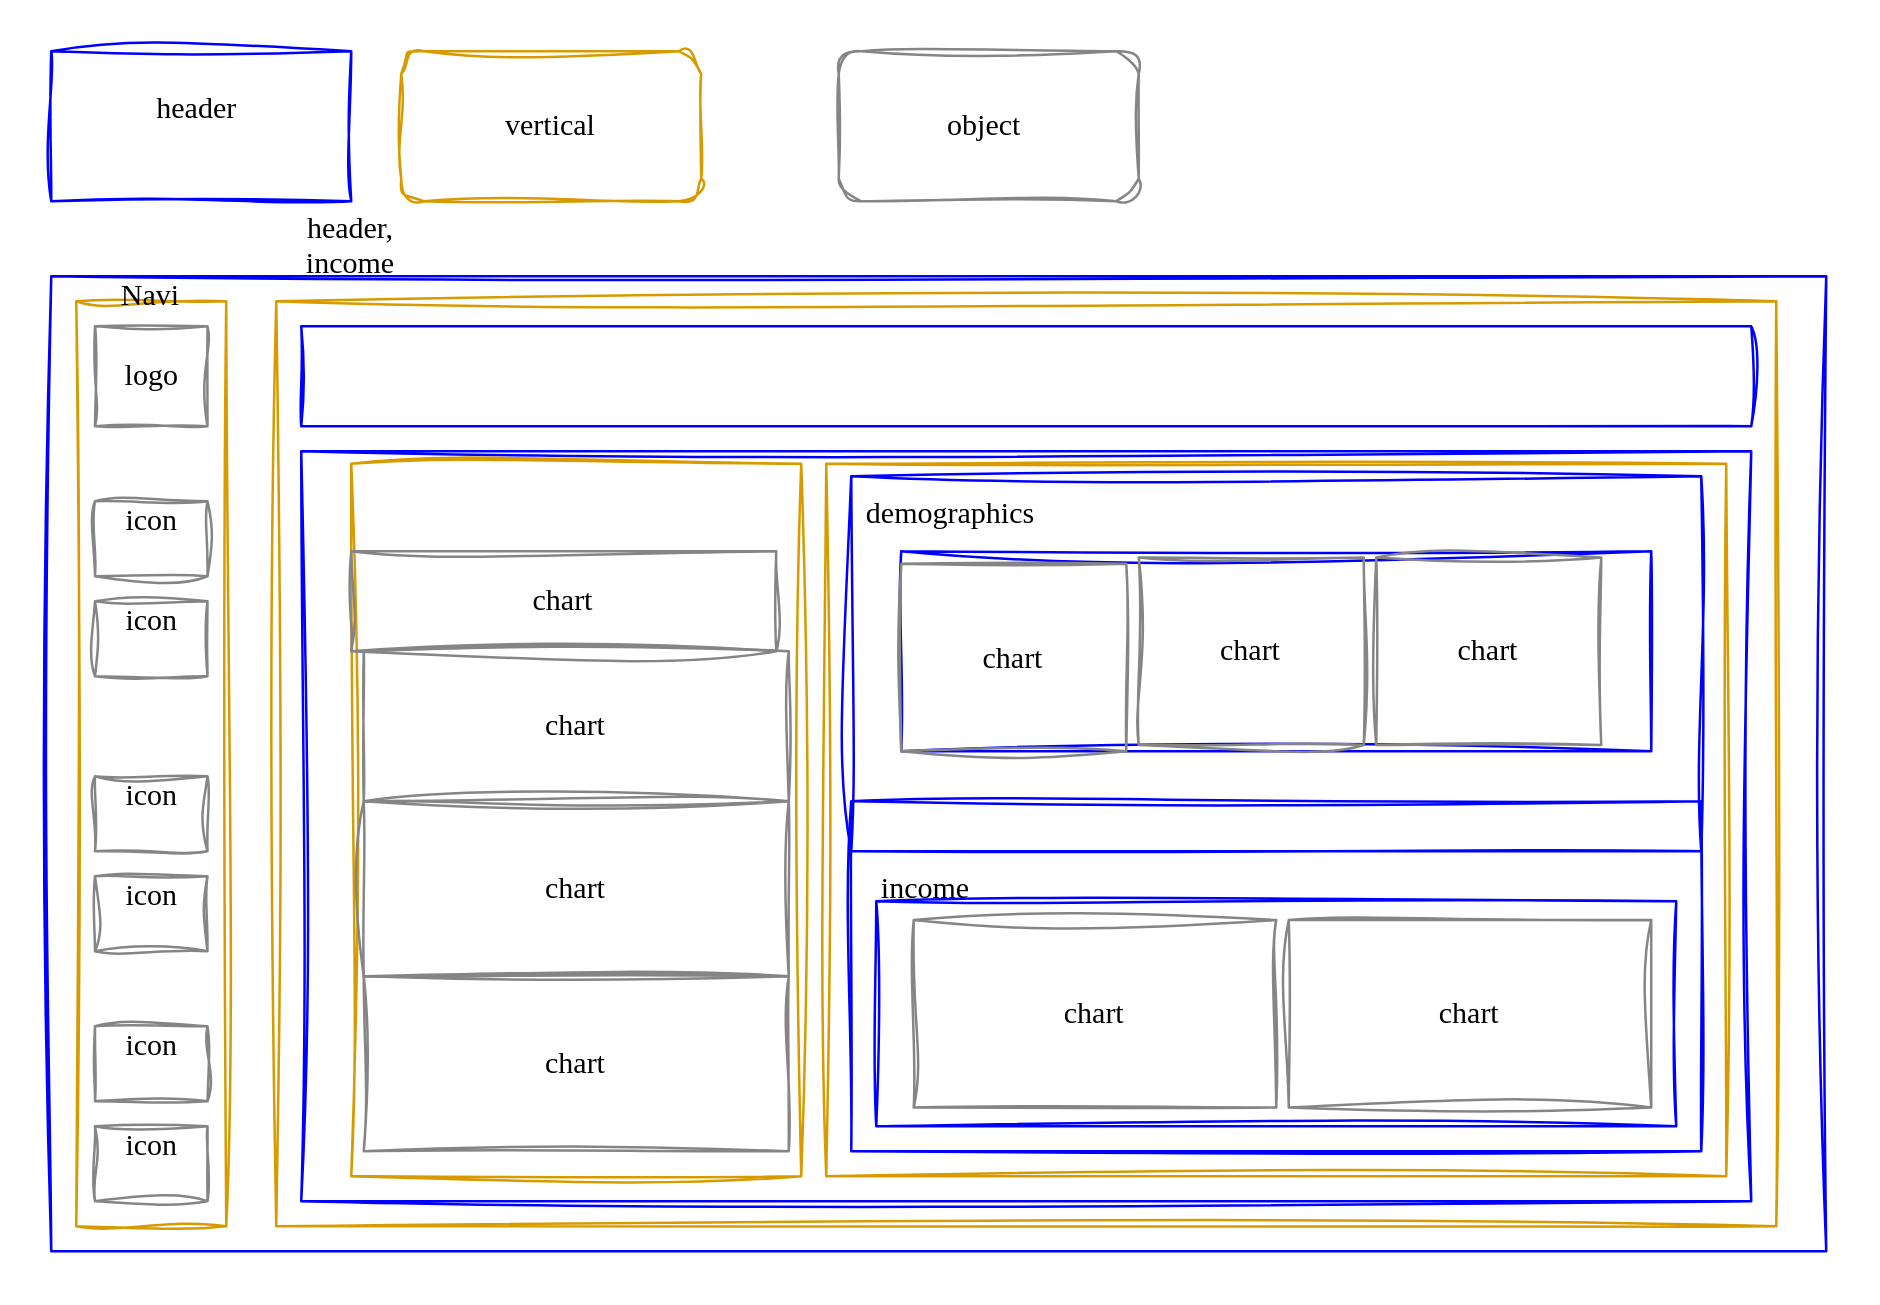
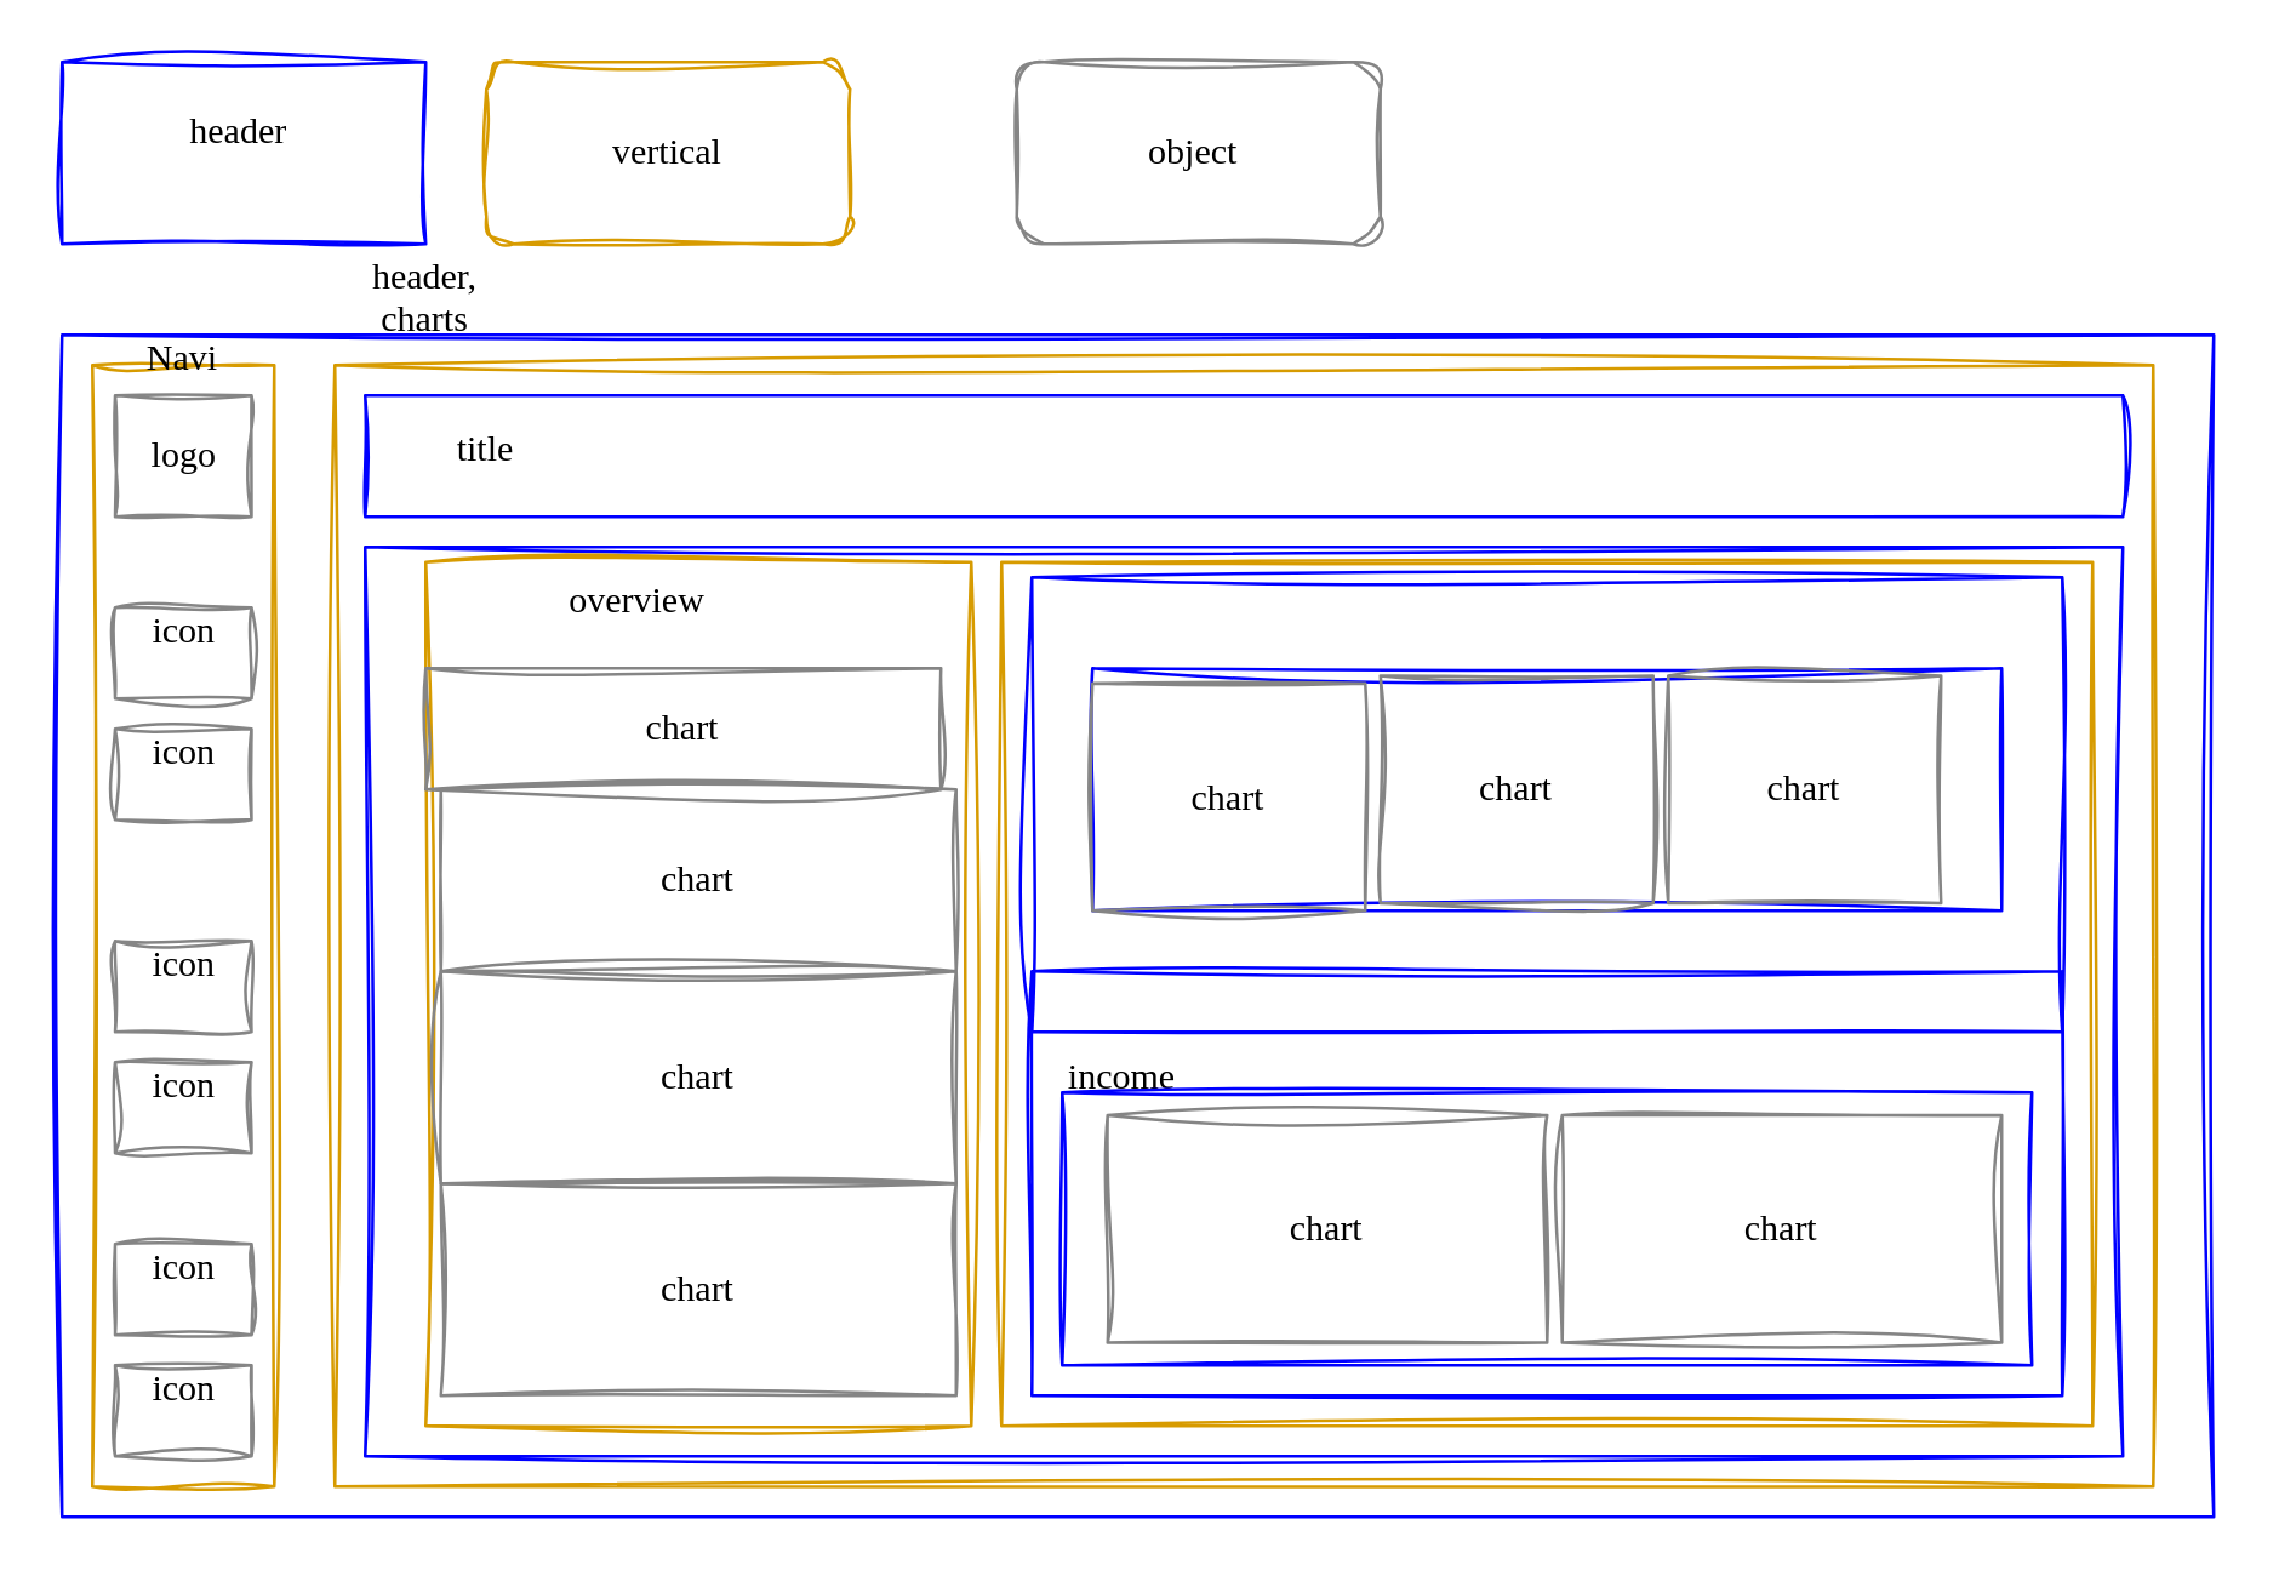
  <mxCell id="0" />
  <mxCell id="1" parent="0" />
  <mxCell id="2" value="header&amp;nbsp;&lt;div&gt;&lt;br&gt;&lt;/div&gt;" style="rounded=0;whiteSpace=wrap;html=1;sketch=1;hachureGap=4;jiggle=2;curveFitting=1;fontFamily=Architects Daughter;fontSource=https%3A%2F%2Ffonts.googleapis.com%2Fcss%3Ffamily%3DArchitects%2BDaughter;labelBackgroundColor=none;fillColor=none;strokeColor=#0000FF;" vertex="1" parent="1"><mxGeometry x="20" y="20" width="120" height="60" as="geometry" /></mxCell>
  <mxCell id="3" value="vertical" style="whiteSpace=wrap;html=1;sketch=1;hachureGap=4;jiggle=2;curveFitting=1;fontFamily=Architects Daughter;fontSource=https%3A%2F%2Ffonts.googleapis.com%2Fcss%3Ffamily%3DArchitects%2BDaughter;fillColor=none;strokeColor=#d79b00;rounded=1;" vertex="1" parent="1"><mxGeometry x="160" y="20" width="120" height="60" as="geometry" /></mxCell>
  <mxCell id="4" value="object&amp;nbsp;" style="whiteSpace=wrap;html=1;sketch=1;hachureGap=4;jiggle=2;curveFitting=1;fontFamily=Architects Daughter;fontSource=https%3A%2F%2Ffonts.googleapis.com%2Fcss%3Ffamily%3DArchitects%2BDaughter;gradientColor=none;fillColor=none;strokeColor=#858585;rounded=1;" vertex="1" parent="1"><mxGeometry x="335" y="20" width="120" height="60" as="geometry" /></mxCell>
  <mxCell id="5" value="&lt;div&gt;&lt;br&gt;&lt;/div&gt;" style="rounded=0;whiteSpace=wrap;html=1;sketch=1;hachureGap=4;jiggle=2;curveFitting=1;fontFamily=Architects Daughter;fontSource=https%3A%2F%2Ffonts.googleapis.com%2Fcss%3Ffamily%3DArchitects%2BDaughter;labelBackgroundColor=none;fillColor=none;strokeColor=#0000FF;" vertex="1" parent="1"><mxGeometry x="20" y="110" width="710" height="390" as="geometry" /></mxCell>
  <mxCell id="6" value="" style="rounded=0;whiteSpace=wrap;html=1;sketch=1;hachureGap=4;jiggle=2;curveFitting=1;fontFamily=Architects Daughter;fontSource=https%3A%2F%2Ffonts.googleapis.com%2Fcss%3Ffamily%3DArchitects%2BDaughter;fillColor=none;strokeColor=#d79b00;" vertex="1" parent="1"><mxGeometry x="30" y="120" width="60" height="370" as="geometry" /></mxCell>
  <mxCell id="7" value="Navi&lt;div&gt;&lt;br&gt;&lt;/div&gt;" style="text;html=1;align=center;verticalAlign=middle;whiteSpace=wrap;rounded=0;fontFamily=Architects Daughter;fontSource=https%3A%2F%2Ffonts.googleapis.com%2Fcss%3Ffamily%3DArchitects%2BDaughter;" vertex="1" parent="1"><mxGeometry x="30" y="110" width="60" height="30" as="geometry" /></mxCell>
  <mxCell id="8" value="logo" style="rounded=0;whiteSpace=wrap;html=1;sketch=1;hachureGap=4;jiggle=2;curveFitting=1;fontFamily=Architects Daughter;fontSource=https%3A%2F%2Ffonts.googleapis.com%2Fcss%3Ffamily%3DArchitects%2BDaughter;gradientColor=none;fillColor=none;strokeColor=#858585;" vertex="1" parent="1"><mxGeometry x="37.5" y="130" width="45" height="40" as="geometry" /></mxCell>
  <mxCell id="9" value="icon&lt;div&gt;&lt;br&gt;&lt;/div&gt;" style="rounded=0;whiteSpace=wrap;html=1;sketch=1;hachureGap=4;jiggle=2;curveFitting=1;fontFamily=Architects Daughter;fontSource=https%3A%2F%2Ffonts.googleapis.com%2Fcss%3Ffamily%3DArchitects%2BDaughter;gradientColor=none;fillColor=none;strokeColor=#858585;" vertex="1" parent="1"><mxGeometry x="37.5" y="200" width="45" height="30" as="geometry" /></mxCell>
  <mxCell id="10" value="icon&lt;div&gt;&lt;br&gt;&lt;/div&gt;" style="rounded=0;whiteSpace=wrap;html=1;sketch=1;hachureGap=4;jiggle=2;curveFitting=1;fontFamily=Architects Daughter;fontSource=https%3A%2F%2Ffonts.googleapis.com%2Fcss%3Ffamily%3DArchitects%2BDaughter;gradientColor=none;fillColor=none;strokeColor=#858585;" vertex="1" parent="1"><mxGeometry x="37.5" y="240" width="45" height="30" as="geometry" /></mxCell>
  <mxCell id="11" value="icon&lt;div&gt;&lt;br&gt;&lt;/div&gt;" style="rounded=0;whiteSpace=wrap;html=1;sketch=1;hachureGap=4;jiggle=2;curveFitting=1;fontFamily=Architects Daughter;fontSource=https%3A%2F%2Ffonts.googleapis.com%2Fcss%3Ffamily%3DArchitects%2BDaughter;gradientColor=none;fillColor=none;strokeColor=#858585;" vertex="1" parent="1"><mxGeometry x="37.5" y="310" width="45" height="30" as="geometry" /></mxCell>
  <mxCell id="12" value="icon&lt;div&gt;&lt;br&gt;&lt;/div&gt;" style="rounded=0;whiteSpace=wrap;html=1;sketch=1;hachureGap=4;jiggle=2;curveFitting=1;fontFamily=Architects Daughter;fontSource=https%3A%2F%2Ffonts.googleapis.com%2Fcss%3Ffamily%3DArchitects%2BDaughter;gradientColor=none;fillColor=none;strokeColor=#858585;" vertex="1" parent="1"><mxGeometry x="37.5" y="450" width="45" height="30" as="geometry" /></mxCell>
  <mxCell id="13" value="icon&lt;div&gt;&lt;br&gt;&lt;/div&gt;" style="rounded=0;whiteSpace=wrap;html=1;sketch=1;hachureGap=4;jiggle=2;curveFitting=1;fontFamily=Architects Daughter;fontSource=https%3A%2F%2Ffonts.googleapis.com%2Fcss%3Ffamily%3DArchitects%2BDaughter;gradientColor=none;fillColor=none;strokeColor=#858585;" vertex="1" parent="1"><mxGeometry x="37.5" y="350" width="45" height="30" as="geometry" /></mxCell>
  <mxCell id="14" value="icon&lt;div&gt;&lt;br&gt;&lt;/div&gt;" style="rounded=0;whiteSpace=wrap;html=1;sketch=1;hachureGap=4;jiggle=2;curveFitting=1;fontFamily=Architects Daughter;fontSource=https%3A%2F%2Ffonts.googleapis.com%2Fcss%3Ffamily%3DArchitects%2BDaughter;gradientColor=none;fillColor=none;strokeColor=#858585;" vertex="1" parent="1"><mxGeometry x="37.5" y="410" width="45" height="30" as="geometry" /></mxCell>
  <mxCell id="15" value="" style="rounded=0;whiteSpace=wrap;html=1;sketch=1;hachureGap=4;jiggle=2;curveFitting=1;fontFamily=Architects Daughter;fontSource=https%3A%2F%2Ffonts.googleapis.com%2Fcss%3Ffamily%3DArchitects%2BDaughter;fillColor=none;strokeColor=#d79b00;" vertex="1" parent="1"><mxGeometry x="110" y="120" width="600" height="370" as="geometry" /></mxCell>
- <mxCell id="16" value="header, income&lt;div&gt;&lt;br&gt;&lt;/div&gt;" style="text;html=1;align=center;verticalAlign=middle;whiteSpace=wrap;rounded=0;fontFamily=Architects Daughter;fontSource=https%3A%2F%2Ffonts.googleapis.com%2Fcss%3Ffamily%3DArchitects%2BDaughter;" vertex="1" parent="1"><mxGeometry x="110" y="90" width="60" height="30" as="geometry" /></mxCell>
+ <mxCell id="16" value="header, charts&lt;div&gt;&lt;br&gt;&lt;/div&gt;" style="text;html=1;align=center;verticalAlign=middle;whiteSpace=wrap;rounded=0;fontFamily=Architects Daughter;fontSource=https%3A%2F%2Ffonts.googleapis.com%2Fcss%3Ffamily%3DArchitects%2BDaughter;" vertex="1" parent="1"><mxGeometry x="110" y="90" width="60" height="30" as="geometry" /></mxCell>
  <mxCell id="17" value="&lt;div&gt;&lt;br&gt;&lt;/div&gt;" style="rounded=0;whiteSpace=wrap;html=1;sketch=1;hachureGap=4;jiggle=2;curveFitting=1;fontFamily=Architects Daughter;fontSource=https%3A%2F%2Ffonts.googleapis.com%2Fcss%3Ffamily%3DArchitects%2BDaughter;labelBackgroundColor=none;fillColor=none;strokeColor=#0000FF;" vertex="1" parent="1"><mxGeometry x="120" y="130" width="580" height="40" as="geometry" /></mxCell>
+ <mxCell id="18" value="title&lt;div&gt;&lt;br&gt;&lt;/div&gt;" style="text;html=1;align=center;verticalAlign=middle;whiteSpace=wrap;rounded=0;fontFamily=Architects Daughter;fontSource=https%3A%2F%2Ffonts.googleapis.com%2Fcss%3Ffamily%3DArchitects%2BDaughter;" vertex="1" parent="1"><mxGeometry x="130" y="140" width="60" height="30" as="geometry" /></mxCell>
  <mxCell id="19" value="&lt;div&gt;&lt;br&gt;&lt;/div&gt;" style="rounded=0;whiteSpace=wrap;html=1;sketch=1;hachureGap=4;jiggle=2;curveFitting=1;fontFamily=Architects Daughter;fontSource=https%3A%2F%2Ffonts.googleapis.com%2Fcss%3Ffamily%3DArchitects%2BDaughter;labelBackgroundColor=none;fillColor=none;strokeColor=#0000FF;" vertex="1" parent="1"><mxGeometry x="120" y="180" width="580" height="300" as="geometry" /></mxCell>
  <mxCell id="20" value="" style="rounded=0;whiteSpace=wrap;html=1;sketch=1;hachureGap=4;jiggle=2;curveFitting=1;fontFamily=Architects Daughter;fontSource=https%3A%2F%2Ffonts.googleapis.com%2Fcss%3Ffamily%3DArchitects%2BDaughter;fillColor=none;strokeColor=#d79b00;" vertex="1" parent="1"><mxGeometry x="140" y="185" width="180" height="285" as="geometry" /></mxCell>
+ <mxCell id="21" value="overview&lt;div&gt;&lt;br&gt;&lt;/div&gt;" style="text;html=1;align=center;verticalAlign=middle;whiteSpace=wrap;rounded=0;fontFamily=Architects Daughter;fontSource=https%3A%2F%2Ffonts.googleapis.com%2Fcss%3Ffamily%3DArchitects%2BDaughter;" vertex="1" parent="1"><mxGeometry x="180" y="190" width="60" height="30" as="geometry" /></mxCell>
  <mxCell id="22" value="chart" style="rounded=0;whiteSpace=wrap;html=1;sketch=1;hachureGap=4;jiggle=2;curveFitting=1;fontFamily=Architects Daughter;fontSource=https%3A%2F%2Ffonts.googleapis.com%2Fcss%3Ffamily%3DArchitects%2BDaughter;gradientColor=none;fillColor=none;strokeColor=#858585;" vertex="1" parent="1"><mxGeometry x="140" y="220" width="170" height="40" as="geometry" /></mxCell>
  <mxCell id="23" value="chart" style="rounded=0;whiteSpace=wrap;html=1;sketch=1;hachureGap=4;jiggle=2;curveFitting=1;fontFamily=Architects Daughter;fontSource=https%3A%2F%2Ffonts.googleapis.com%2Fcss%3Ffamily%3DArchitects%2BDaughter;gradientColor=none;fillColor=none;strokeColor=#858585;" vertex="1" parent="1"><mxGeometry x="145" y="260" width="170" height="60" as="geometry" /></mxCell>
  <mxCell id="24" value="chart" style="rounded=0;whiteSpace=wrap;html=1;sketch=1;hachureGap=4;jiggle=2;curveFitting=1;fontFamily=Architects Daughter;fontSource=https%3A%2F%2Ffonts.googleapis.com%2Fcss%3Ffamily%3DArchitects%2BDaughter;gradientColor=none;fillColor=none;strokeColor=#858585;" vertex="1" parent="1"><mxGeometry x="145" y="320" width="170" height="70" as="geometry" /></mxCell>
  <mxCell id="25" value="chart" style="rounded=0;whiteSpace=wrap;html=1;sketch=1;hachureGap=4;jiggle=2;curveFitting=1;fontFamily=Architects Daughter;fontSource=https%3A%2F%2Ffonts.googleapis.com%2Fcss%3Ffamily%3DArchitects%2BDaughter;gradientColor=none;fillColor=none;strokeColor=#858585;" vertex="1" parent="1"><mxGeometry x="145" y="390" width="170" height="70" as="geometry" /></mxCell>
  <mxCell id="26" value="" style="rounded=0;whiteSpace=wrap;html=1;sketch=1;hachureGap=4;jiggle=2;curveFitting=1;fontFamily=Architects Daughter;fontSource=https%3A%2F%2Ffonts.googleapis.com%2Fcss%3Ffamily%3DArchitects%2BDaughter;fillColor=none;strokeColor=#d79b00;" vertex="1" parent="1"><mxGeometry x="330" y="185" width="360" height="285" as="geometry" /></mxCell>
  <mxCell id="27" value="&lt;div&gt;&lt;br&gt;&lt;/div&gt;" style="rounded=0;whiteSpace=wrap;html=1;sketch=1;hachureGap=4;jiggle=2;curveFitting=1;fontFamily=Architects Daughter;fontSource=https%3A%2F%2Ffonts.googleapis.com%2Fcss%3Ffamily%3DArchitects%2BDaughter;labelBackgroundColor=none;fillColor=none;strokeColor=#0000FF;" vertex="1" parent="1"><mxGeometry x="340" y="190" width="340" height="150" as="geometry" /></mxCell>
  <mxCell id="28" value="&lt;div&gt;&lt;br&gt;&lt;/div&gt;" style="rounded=0;whiteSpace=wrap;html=1;sketch=1;hachureGap=4;jiggle=2;curveFitting=1;fontFamily=Architects Daughter;fontSource=https%3A%2F%2Ffonts.googleapis.com%2Fcss%3Ffamily%3DArchitects%2BDaughter;labelBackgroundColor=none;fillColor=none;strokeColor=#0000FF;" vertex="1" parent="1"><mxGeometry x="340" y="320" width="340" height="140" as="geometry" /></mxCell>
- <mxCell id="29" value="demographics" style="text;html=1;align=center;verticalAlign=middle;whiteSpace=wrap;rounded=0;fontFamily=Architects Daughter;fontSource=https%3A%2F%2Ffonts.googleapis.com%2Fcss%3Ffamily%3DArchitects%2BDaughter;" vertex="1" parent="1"><mxGeometry x="350" y="190" width="60" height="30" as="geometry" /></mxCell>
  <mxCell id="30" value="income" style="text;html=1;align=center;verticalAlign=middle;whiteSpace=wrap;rounded=0;fontFamily=Architects Daughter;fontSource=https%3A%2F%2Ffonts.googleapis.com%2Fcss%3Ffamily%3DArchitects%2BDaughter;" vertex="1" parent="1"><mxGeometry x="340" y="340" width="60" height="30" as="geometry" /></mxCell>
  <mxCell id="31" value="&lt;div&gt;&lt;br&gt;&lt;/div&gt;" style="rounded=0;whiteSpace=wrap;html=1;sketch=1;hachureGap=4;jiggle=2;curveFitting=1;fontFamily=Architects Daughter;fontSource=https%3A%2F%2Ffonts.googleapis.com%2Fcss%3Ffamily%3DArchitects%2BDaughter;labelBackgroundColor=none;fillColor=none;strokeColor=#0000FF;" vertex="1" parent="1"><mxGeometry x="360" y="220" width="300" height="80" as="geometry" /></mxCell>
  <mxCell id="32" value="chart" style="rounded=0;whiteSpace=wrap;html=1;sketch=1;hachureGap=4;jiggle=2;curveFitting=1;fontFamily=Architects Daughter;fontSource=https%3A%2F%2Ffonts.googleapis.com%2Fcss%3Ffamily%3DArchitects%2BDaughter;gradientColor=none;fillColor=none;strokeColor=#858585;" vertex="1" parent="1"><mxGeometry x="360" y="225" width="90" height="75" as="geometry" /></mxCell>
  <mxCell id="33" value="chart" style="rounded=0;whiteSpace=wrap;html=1;sketch=1;hachureGap=4;jiggle=2;curveFitting=1;fontFamily=Architects Daughter;fontSource=https%3A%2F%2Ffonts.googleapis.com%2Fcss%3Ffamily%3DArchitects%2BDaughter;gradientColor=none;fillColor=none;strokeColor=#858585;" vertex="1" parent="1"><mxGeometry x="455" y="222.5" width="90" height="75" as="geometry" /></mxCell>
  <mxCell id="34" value="chart" style="rounded=0;whiteSpace=wrap;html=1;sketch=1;hachureGap=4;jiggle=2;curveFitting=1;fontFamily=Architects Daughter;fontSource=https%3A%2F%2Ffonts.googleapis.com%2Fcss%3Ffamily%3DArchitects%2BDaughter;gradientColor=none;fillColor=none;strokeColor=#858585;" vertex="1" parent="1"><mxGeometry x="550" y="222.5" width="90" height="75" as="geometry" /></mxCell>
  <mxCell id="35" value="&lt;div&gt;&lt;br&gt;&lt;/div&gt;" style="rounded=0;whiteSpace=wrap;html=1;sketch=1;hachureGap=4;jiggle=2;curveFitting=1;fontFamily=Architects Daughter;fontSource=https%3A%2F%2Ffonts.googleapis.com%2Fcss%3Ffamily%3DArchitects%2BDaughter;labelBackgroundColor=none;fillColor=none;strokeColor=#0000FF;" vertex="1" parent="1"><mxGeometry x="350" y="360" width="320" height="90" as="geometry" /></mxCell>
  <mxCell id="36" value="chart" style="rounded=0;whiteSpace=wrap;html=1;sketch=1;hachureGap=4;jiggle=2;curveFitting=1;fontFamily=Architects Daughter;fontSource=https%3A%2F%2Ffonts.googleapis.com%2Fcss%3Ffamily%3DArchitects%2BDaughter;gradientColor=none;fillColor=none;strokeColor=#858585;" vertex="1" parent="1"><mxGeometry x="365" y="367.5" width="145" height="75" as="geometry" /></mxCell>
  <mxCell id="37" value="chart" style="rounded=0;whiteSpace=wrap;html=1;sketch=1;hachureGap=4;jiggle=2;curveFitting=1;fontFamily=Architects Daughter;fontSource=https%3A%2F%2Ffonts.googleapis.com%2Fcss%3Ffamily%3DArchitects%2BDaughter;gradientColor=none;fillColor=none;strokeColor=#858585;" vertex="1" parent="1"><mxGeometry x="515" y="367.5" width="145" height="75" as="geometry" /></mxCell>
